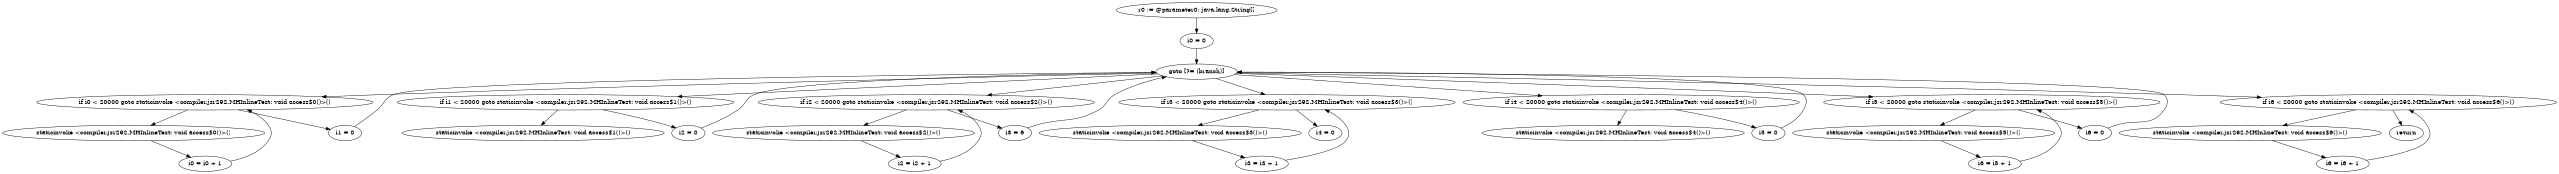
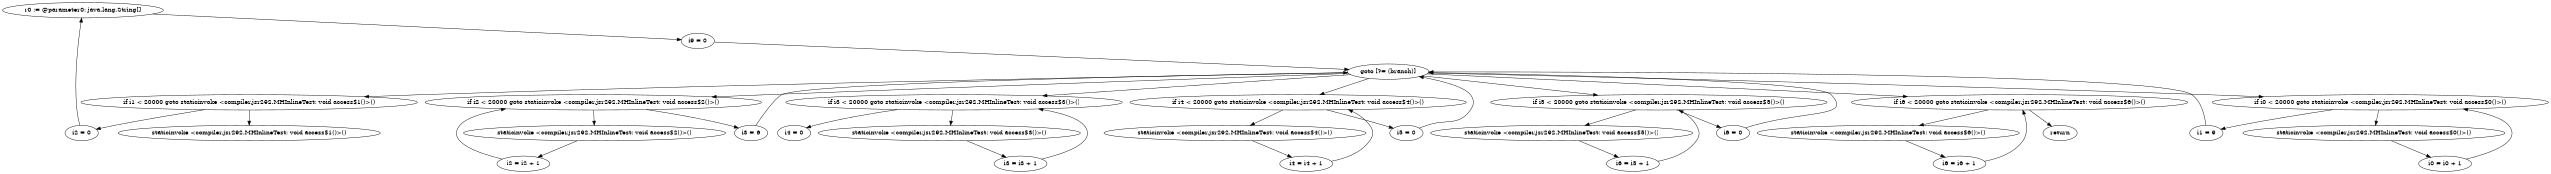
  digraph {
    "r0 := @parameter0: java.lang.String[]"
-   "i0 = 0"
+   "i0 = 0" [label="i9 = 0"]
    "goto [?= (branch)]"
    "if i0 < 20000 goto staticinvoke <compiler.jsr292.MHInlineTest: void access$0()>()"
    "if i1 < 20000 goto staticinvoke <compiler.jsr292.MHInlineTest: void access$1()>()"
    "if i2 < 20000 goto staticinvoke <compiler.jsr292.MHInlineTest: void access$2()>()"
    "if i3 < 20000 goto staticinvoke <compiler.jsr292.MHInlineTest: void access$3()>()"
    "if i4 < 20000 goto staticinvoke <compiler.jsr292.MHInlineTest: void access$4()>()"
    "if i5 < 20000 goto staticinvoke <compiler.jsr292.MHInlineTest: void access$5()>()"
    "if i6 < 20000 goto staticinvoke <compiler.jsr292.MHInlineTest: void access$6()>()"
    "staticinvoke <compiler.jsr292.MHInlineTest: void access$0()>()"
-   "i1 = 0"
+   "i1 = 0" [label="i1 = 9"]
    "staticinvoke <compiler.jsr292.MHInlineTest: void access$1()>()"
    "i2 = 0"
    "staticinvoke <compiler.jsr292.MHInlineTest: void access$2()>()"
    n16 [label="i3 = 6"]
    "staticinvoke <compiler.jsr292.MHInlineTest: void access$3()>()"
    "i4 = 0"
    "staticinvoke <compiler.jsr292.MHInlineTest: void access$4()>()"
    "i5 = 0"
    "staticinvoke <compiler.jsr292.MHInlineTest: void access$5()>()"
    "i6 = 0"
    "staticinvoke <compiler.jsr292.MHInlineTest: void access$6()>()"
    return
    "i0 = i0 + 1"
    "i2 = i2 + 1"
    "i3 = i3 + 1"
+   "i4 = i4 + 1"
    n29 [label="i6 = i5 + 1"]
    "i6 = i6 + 1"
    "r0 := @parameter0: java.lang.String[]" -> "i0 = 0"
    "i0 = 0" -> "goto [?= (branch)]"
    "goto [?= (branch)]" -> "if i0 < 20000 goto staticinvoke <compiler.jsr292.MHInlineTest: void access$0()>()"
    "goto [?= (branch)]" -> "if i1 < 20000 goto staticinvoke <compiler.jsr292.MHInlineTest: void access$1()>()"
    "goto [?= (branch)]" -> "if i2 < 20000 goto staticinvoke <compiler.jsr292.MHInlineTest: void access$2()>()"
    "goto [?= (branch)]" -> "if i3 < 20000 goto staticinvoke <compiler.jsr292.MHInlineTest: void access$3()>()"
    "goto [?= (branch)]" -> "if i4 < 20000 goto staticinvoke <compiler.jsr292.MHInlineTest: void access$4()>()"
    "goto [?= (branch)]" -> "if i5 < 20000 goto staticinvoke <compiler.jsr292.MHInlineTest: void access$5()>()"
    "goto [?= (branch)]" -> "if i6 < 20000 goto staticinvoke <compiler.jsr292.MHInlineTest: void access$6()>()"
    "if i0 < 20000 goto staticinvoke <compiler.jsr292.MHInlineTest: void access$0()>()" -> "staticinvoke <compiler.jsr292.MHInlineTest: void access$0()>()"
    "if i0 < 20000 goto staticinvoke <compiler.jsr292.MHInlineTest: void access$0()>()" -> "i1 = 0"
    "if i1 < 20000 goto staticinvoke <compiler.jsr292.MHInlineTest: void access$1()>()" -> "staticinvoke <compiler.jsr292.MHInlineTest: void access$1()>()"
    "if i1 < 20000 goto staticinvoke <compiler.jsr292.MHInlineTest: void access$1()>()" -> "i2 = 0"
    "if i2 < 20000 goto staticinvoke <compiler.jsr292.MHInlineTest: void access$2()>()" -> "staticinvoke <compiler.jsr292.MHInlineTest: void access$2()>()"
    "if i2 < 20000 goto staticinvoke <compiler.jsr292.MHInlineTest: void access$2()>()" -> n16
    "if i3 < 20000 goto staticinvoke <compiler.jsr292.MHInlineTest: void access$3()>()" -> "staticinvoke <compiler.jsr292.MHInlineTest: void access$3()>()"
    "if i3 < 20000 goto staticinvoke <compiler.jsr292.MHInlineTest: void access$3()>()" -> "i4 = 0"
    "if i4 < 20000 goto staticinvoke <compiler.jsr292.MHInlineTest: void access$4()>()" -> "staticinvoke <compiler.jsr292.MHInlineTest: void access$4()>()"
    "if i4 < 20000 goto staticinvoke <compiler.jsr292.MHInlineTest: void access$4()>()" -> "i5 = 0"
    "if i5 < 20000 goto staticinvoke <compiler.jsr292.MHInlineTest: void access$5()>()" -> "staticinvoke <compiler.jsr292.MHInlineTest: void access$5()>()"
    "if i5 < 20000 goto staticinvoke <compiler.jsr292.MHInlineTest: void access$5()>()" -> "i6 = 0"
    "if i6 < 20000 goto staticinvoke <compiler.jsr292.MHInlineTest: void access$6()>()" -> "staticinvoke <compiler.jsr292.MHInlineTest: void access$6()>()"
    "if i6 < 20000 goto staticinvoke <compiler.jsr292.MHInlineTest: void access$6()>()" -> return
    "staticinvoke <compiler.jsr292.MHInlineTest: void access$0()>()" -> "i0 = i0 + 1"
    "i1 = 0" -> "goto [?= (branch)]"
-   "i2 = 0" -> "goto [?= (branch)]"
+   "i2 = 0" -> "r0 := @parameter0: java.lang.String[]"
    "staticinvoke <compiler.jsr292.MHInlineTest: void access$2()>()" -> "i2 = i2 + 1"
    n16 -> "goto [?= (branch)]"
    "staticinvoke <compiler.jsr292.MHInlineTest: void access$3()>()" -> "i3 = i3 + 1"
+   "staticinvoke <compiler.jsr292.MHInlineTest: void access$4()>()" -> "i4 = i4 + 1"
    "i5 = 0" -> "goto [?= (branch)]"
    "staticinvoke <compiler.jsr292.MHInlineTest: void access$5()>()" -> n29
    "i6 = 0" -> "goto [?= (branch)]"
    "staticinvoke <compiler.jsr292.MHInlineTest: void access$6()>()" -> "i6 = i6 + 1"
    "i0 = i0 + 1" -> "if i0 < 20000 goto staticinvoke <compiler.jsr292.MHInlineTest: void access$0()>()"
    "i2 = i2 + 1" -> "if i2 < 20000 goto staticinvoke <compiler.jsr292.MHInlineTest: void access$2()>()"
    "i3 = i3 + 1" -> "if i3 < 20000 goto staticinvoke <compiler.jsr292.MHInlineTest: void access$3()>()"
+   "i4 = i4 + 1" -> "if i4 < 20000 goto staticinvoke <compiler.jsr292.MHInlineTest: void access$4()>()"
    n29 -> "if i5 < 20000 goto staticinvoke <compiler.jsr292.MHInlineTest: void access$5()>()"
    "i6 = i6 + 1" -> "if i6 < 20000 goto staticinvoke <compiler.jsr292.MHInlineTest: void access$6()>()"
  }
